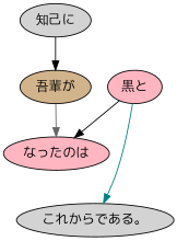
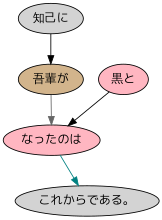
  digraph {
    fontname="Liberation Mono"
    node [fillcolor=lightpink fontname="Liberation Mono" style=filled]
    edge [color=black fontname="Liberation Mono"]
    n1 [fillcolor=tan label="吾輩が"]
    n2 [label="なったのは"]
    n3 [fillcolor=lightgrey label="これからである。"]
    n4 [label="黒と"]
    n5 [fillcolor=lightgrey label="知己に"]
    n1 -> n2 [color=gray40]
-   n4 -> n3 [color=teal]
+   n2 -> n3 [color=teal]
    n4 -> n2
    n5 -> n1
  }
